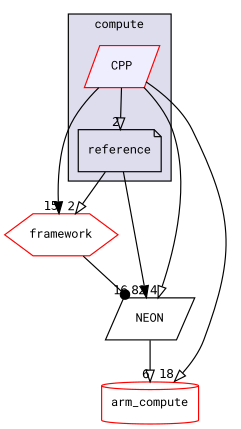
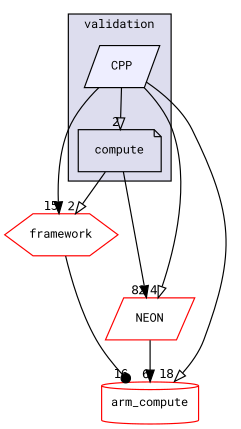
  digraph {
    compound=true
    fontname="Roboto Mono"
    node [fontname="Roboto Mono" fontsize=10 shape=parallelogram style=filled]
    edge [arrowhead=onormal fontname="Roboto Mono" headlabel=2 labeldistance=1.5 labelfontname=Helvetica labelfontsize=10]
-   n1 [label=reference shape=note style=""]
-   n2 [fillcolor="#eeeeff" label=CPP pencolor=black color=red]
+   n1 [label=compute shape=note style=""]
+   n2 [fillcolor="#eeeeff" label=CPP pencolor=black]
    n3 [color=red fillcolor=white label=framework shape=hexagon]
-   n4 [label=NEON style=""]
+   n4 [label=NEON color=red style=""]
    n5 [color=red fillcolor=white label=arm_compute shape=cylinder]
    subgraph cluster_1 {
      bgcolor="#ddddee"
      fontsize=10
-     label=compute
+     label=validation
      pencolor=black
      n1
      n2
    }
    n1 -> n3
    n1 -> n4 [arrowhead=normal headlabel=82]
    n2 -> n1
    n2 -> n3 [arrowhead=normal headlabel=15]
    n2 -> n4 [headlabel=4]
    n2 -> n5 [headlabel=18]
-   n3 -> n4 [arrowhead=dot headlabel=16]
-   n4 -> n5 [headlabel=6]
+   n3 -> n5 [arrowhead=dot headlabel=16]
+   n4 -> n5 [arrowhead=normal headlabel=6]
  }
